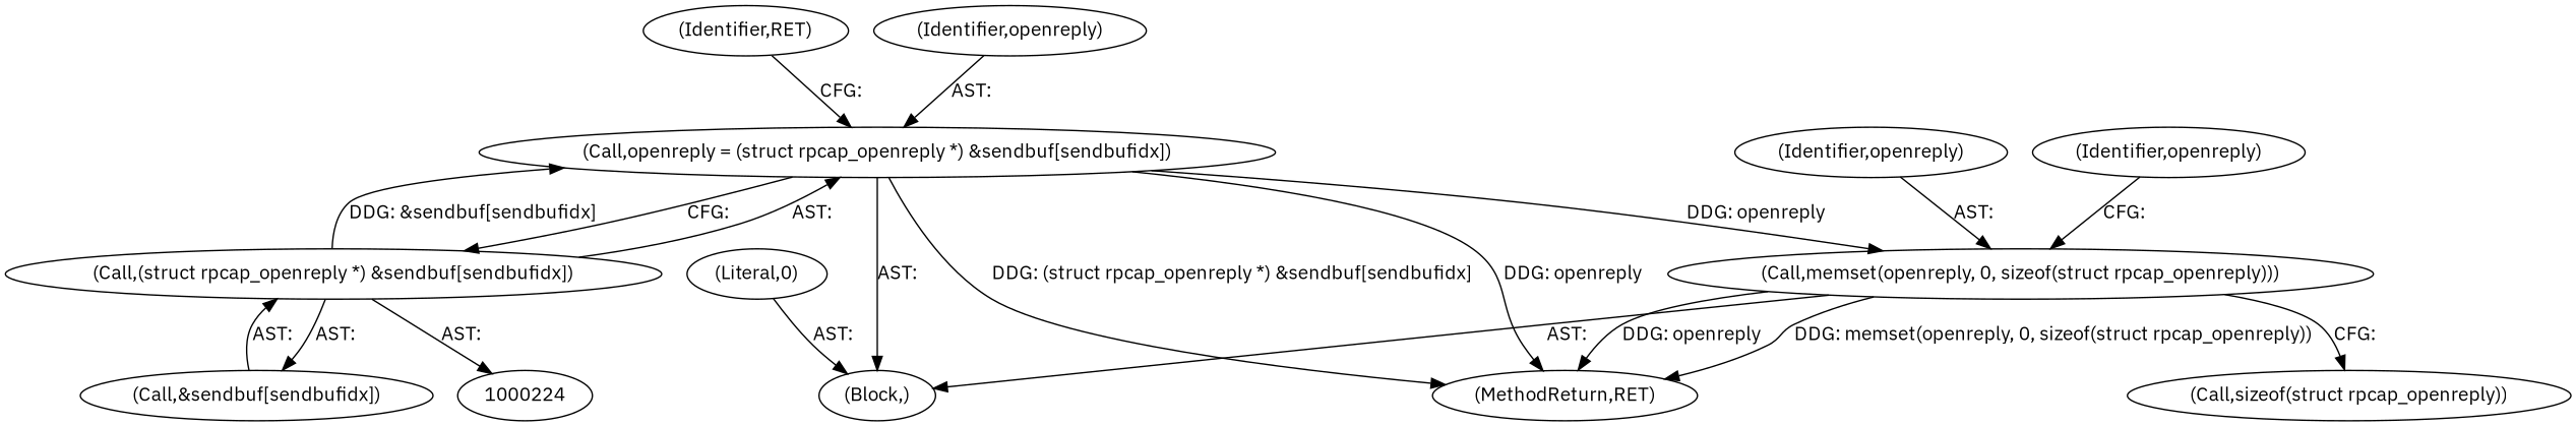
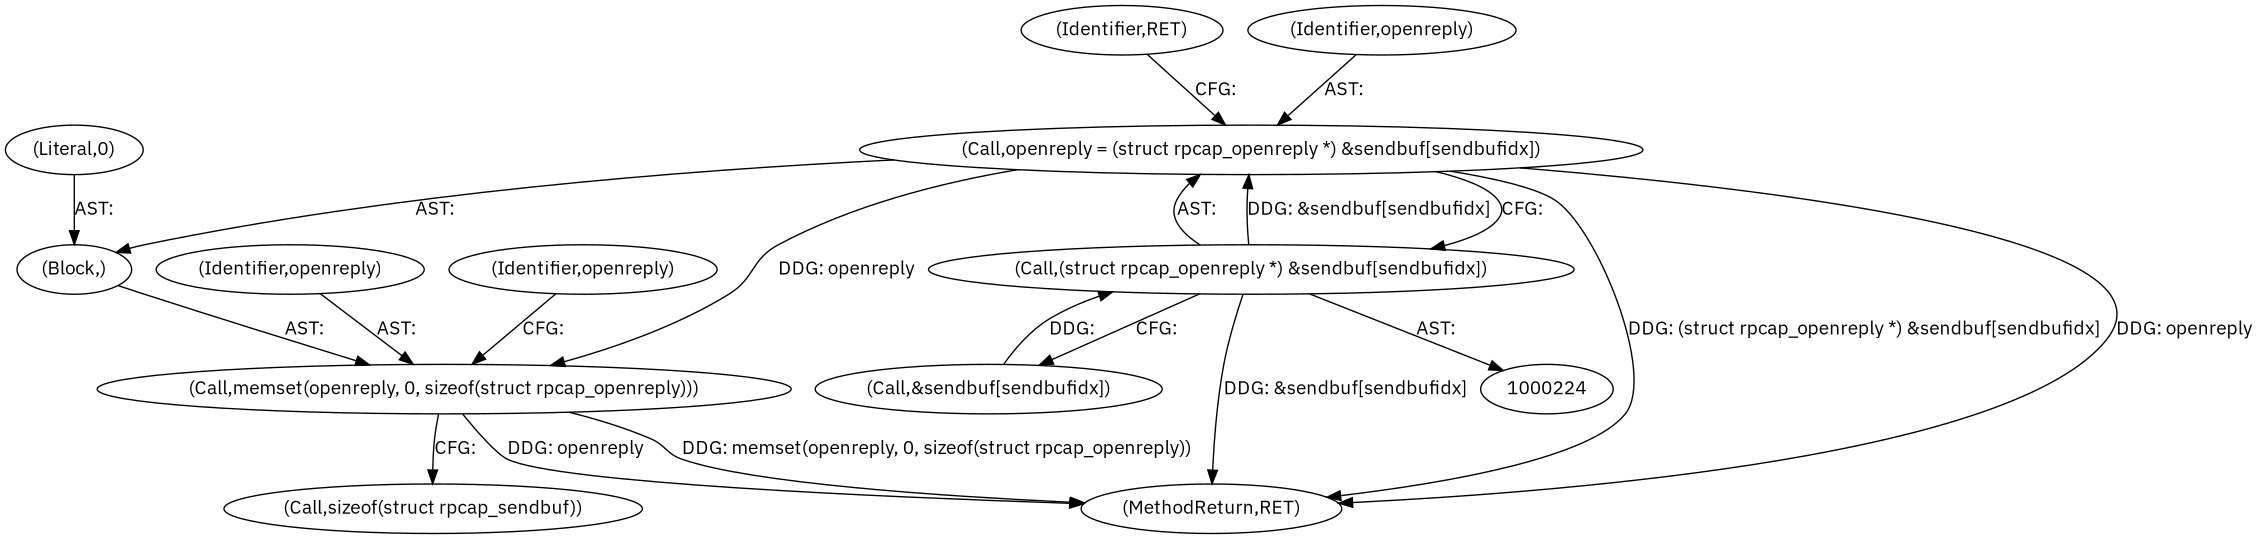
  digraph {
    fontname="IBM Plex Sans"
    node [fontname="IBM Plex Sans"]
    edge [fontname="IBM Plex Sans"]
    n1 [label="(Call,openreply = (struct rpcap_openreply *) &sendbuf[sendbufidx])"]
    n2 [label="(Call,(struct rpcap_openreply *) &sendbuf[sendbufidx])"]
    n3 [label="(Call,memset(openreply, 0, sizeof(struct rpcap_openreply)))"]
    n4 [label="(Block,)"]
    n5 [label="(MethodReturn,RET)"]
    n6 [label="(Call,&sendbuf[sendbufidx])"]
    1000224
-   n8 [label="(Call,sizeof(struct rpcap_openreply))"]
+   n8 [label="(Call,sizeof(struct rpcap_sendbuf))"]
    n9 [label="(Identifier,RET)"]
    n10 [label="(Literal,0)"]
    n11 [label="(Identifier,openreply)"]
    n12 [label="(Identifier,openreply)"]
    n13 [label="(Identifier,openreply)"]
    n1 -> n2 [label="CFG: "]
    n1 -> n3 [label="DDG: openreply"]
    n1 -> n4 [label="AST: "]
    n1 -> n5 [label="DDG: (struct rpcap_openreply *) &sendbuf[sendbufidx]"]
    n1 -> n5 [label="DDG: openreply"]
    n2 -> n1 [label="AST: "]
    n2 -> n1 [label="DDG: &sendbuf[sendbufidx]"]
-   n2 -> n6 [label="AST: "]
+   n2 -> n5 [label="DDG: &sendbuf[sendbufidx]"]
+   n2 -> n6 [label="CFG: "]
    n2 -> 1000224 [label="AST: "]
-   n3 -> n4 [label="AST: "]
+   n4 -> n3 [label="AST: "]
    n3 -> n5 [label="DDG: memset(openreply, 0, sizeof(struct rpcap_openreply))"]
    n3 -> n5 [label="DDG: openreply"]
    n3 -> n8 [label="CFG: "]
-   n6 -> n2 [label="AST: "]
+   n6 -> n2 [label="DDG: "]
    n9 -> n1 [label="CFG: "]
    n10 -> n4 [label="AST: "]
    n11 -> n3 [label="AST: "]
    n12 -> n1 [label="AST: "]
    n13 -> n3 [label="CFG: "]
  }
